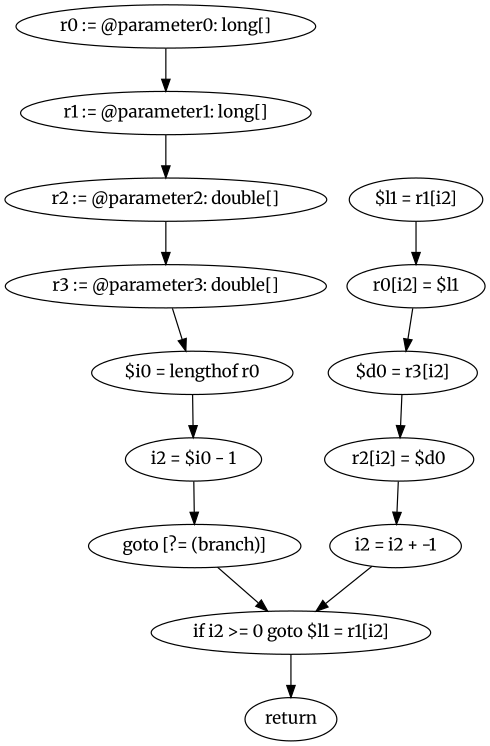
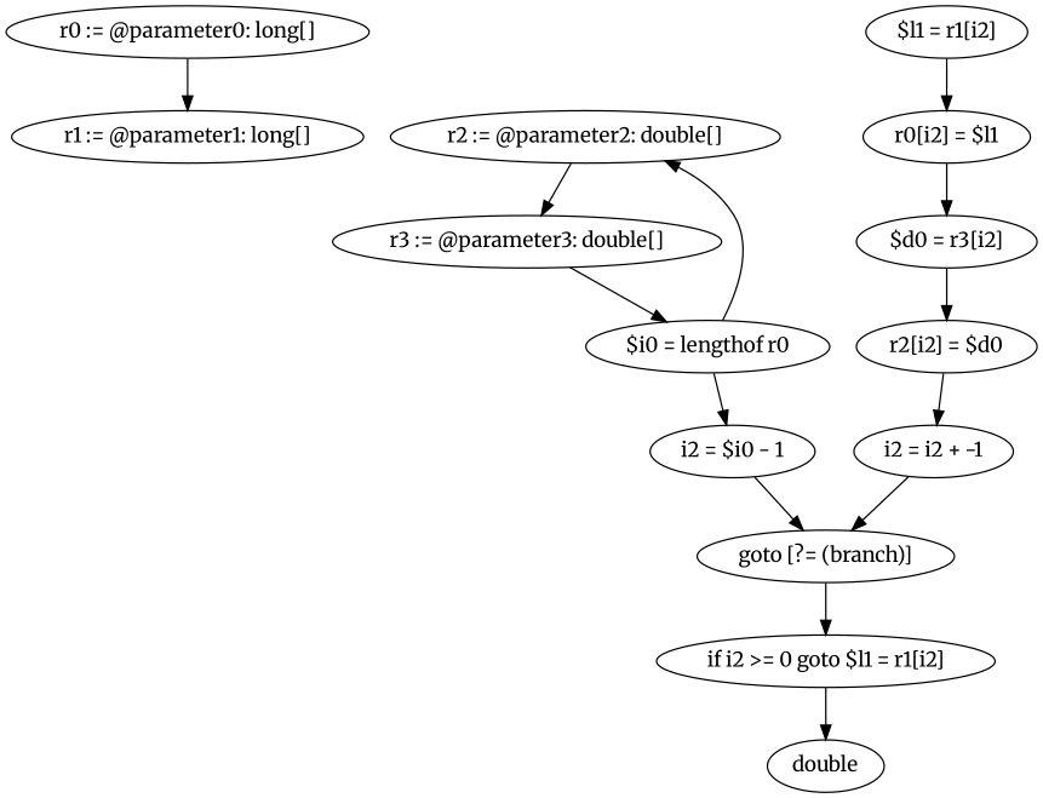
  digraph {
    fontname=Merriweather
    node [fontname=Merriweather]
    edge [fontname=Merriweather]
    "r0 := @parameter0: long[]"
    "r1 := @parameter1: long[]"
    "r2 := @parameter2: double[]"
    "r3 := @parameter3: double[]"
    "$i0 = lengthof r0"
    "i2 = $i0 - 1"
    "goto [?= (branch)]"
    "if i2 >= 0 goto $l1 = r1[i2]"
-   return
+   return [label=double]
    "$l1 = r1[i2]"
    "r0[i2] = $l1"
    "$d0 = r3[i2]"
    "r2[i2] = $d0"
    "i2 = i2 + -1"
    "r0 := @parameter0: long[]" -> "r1 := @parameter1: long[]"
-   "r1 := @parameter1: long[]" -> "r2 := @parameter2: double[]"
+   "$i0 = lengthof r0" -> "r2 := @parameter2: double[]"
    "r2 := @parameter2: double[]" -> "r3 := @parameter3: double[]"
    "r3 := @parameter3: double[]" -> "$i0 = lengthof r0"
    "$i0 = lengthof r0" -> "i2 = $i0 - 1"
    "i2 = $i0 - 1" -> "goto [?= (branch)]"
    "goto [?= (branch)]" -> "if i2 >= 0 goto $l1 = r1[i2]"
    "if i2 >= 0 goto $l1 = r1[i2]" -> return
    "$l1 = r1[i2]" -> "r0[i2] = $l1"
    "r0[i2] = $l1" -> "$d0 = r3[i2]"
    "$d0 = r3[i2]" -> "r2[i2] = $d0"
    "r2[i2] = $d0" -> "i2 = i2 + -1"
-   "i2 = i2 + -1" -> "if i2 >= 0 goto $l1 = r1[i2]"
+   "i2 = i2 + -1" -> "goto [?= (branch)]"
  }
